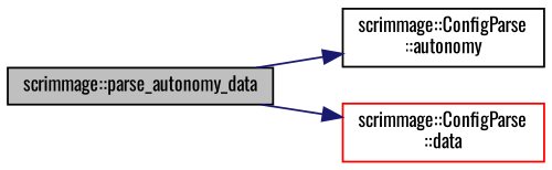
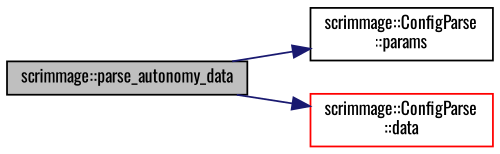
  digraph {
    fontname=Oswald
    rankdir=LR
    node [color=black fillcolor=white fontname=Oswald fontsize=10 shape=record style=filled]
    edge [color=midnightblue fontname=Oswald fontsize=10 labelfontname=Helvetica labelfontsize=10 style=solid]
    n1 [fillcolor=grey75 fontcolor=black height=0.2 label="scrimmage::parse_autonomy_data" width=0.4]
-   n2 [height=0.2 label="scrimmage::ConfigParse\l::autonomy" width=0.4]
+   n2 [height=0.2 label="scrimmage::ConfigParse\l::params" width=0.4]
    n3 [color=red height=0.2 label="scrimmage::ConfigParse\l::data" width=0.4]
    n1 -> n2
    n1 -> n3
  }
